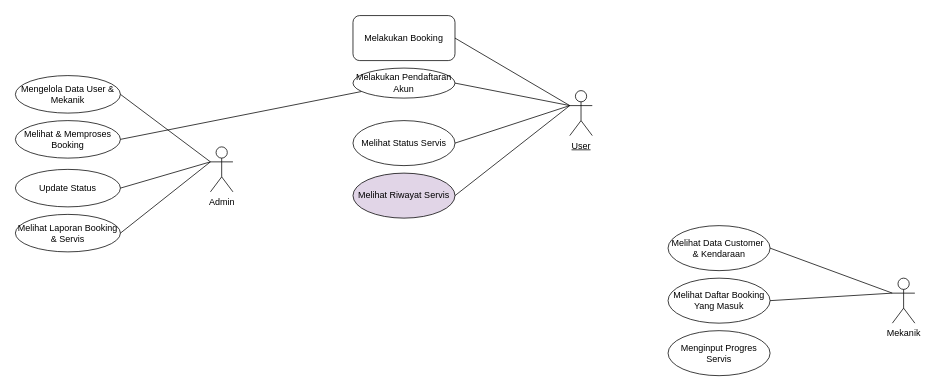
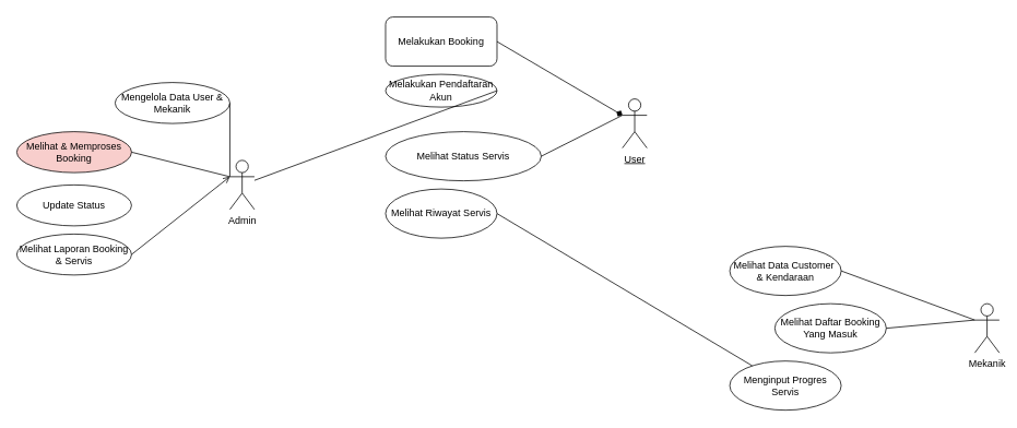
  <mxCell id="0" />
  <mxCell id="1" parent="0" />
  <mxCell id="2" value="Admin" style="shape=umlActor;verticalLabelPosition=bottom;verticalAlign=top;html=1;outlineConnect=0;" vertex="1" parent="1"><mxGeometry x="280" y="195" width="30" height="60" as="geometry" /></mxCell>
- <mxCell id="3" value="Mengelola Data User &amp;amp; Mekanik" style="ellipse;whiteSpace=wrap;html=1;" vertex="1" parent="1"><mxGeometry x="20" y="100" width="140" height="50" as="geometry" /></mxCell>
+ <mxCell id="3" value="Mengelola Data User &amp;amp; Mekanik" style="ellipse;whiteSpace=wrap;html=1;" vertex="1" parent="1"><mxGeometry x="140" y="100" width="140" height="50" as="geometry" /></mxCell>
  <mxCell id="4" value="" style="endArrow=none;html=1;rounded=0;entryX=0;entryY=0.333;entryDx=0;entryDy=0;entryPerimeter=0;exitX=1;exitY=0.5;exitDx=0;exitDy=0;" edge="1" parent="1" source="3" target="2"><mxGeometry width="50" height="50" relative="1" as="geometry"><mxPoint x="160" y="225" as="sourcePoint" /><mxPoint x="210" y="175" as="targetPoint" /></mxGeometry></mxCell>
- <mxCell id="5" value="Melihat &amp;amp; Memproses Booking" style="ellipse;whiteSpace=wrap;html=1;" vertex="1" parent="1"><mxGeometry x="20" y="160" width="140" height="50" as="geometry" /></mxCell>
- <mxCell id="6" value="" style="endArrow=none;html=1;rounded=0;exitX=1;exitY=0.5;exitDx=0;exitDy=0;" edge="1" parent="1" source="5" target="14"><mxGeometry width="50" height="50" relative="1" as="geometry"><mxPoint x="180" y="199.71" as="sourcePoint" /><mxPoint x="290" y="199.71" as="targetPoint" /></mxGeometry></mxCell>
+ <mxCell id="5" value="Melihat &amp;amp; Memproses Booking" style="ellipse;whiteSpace=wrap;html=1;fillColor=#f8cecc;" vertex="1" parent="1"><mxGeometry x="20" y="160" width="140" height="50" as="geometry" /></mxCell>
+ <mxCell id="6" value="" style="endArrow=none;html=1;rounded=0;entryX=0;entryY=0.333;entryDx=0;entryDy=0;entryPerimeter=0;exitX=1;exitY=0.5;exitDx=0;exitDy=0;" edge="1" parent="1" source="5" target="2"><mxGeometry width="50" height="50" relative="1" as="geometry"><mxPoint x="180" y="199.71" as="sourcePoint" /><mxPoint x="290" y="199.71" as="targetPoint" /></mxGeometry></mxCell>
  <mxCell id="7" value="Update Status" style="ellipse;whiteSpace=wrap;html=1;" vertex="1" parent="1"><mxGeometry x="20" y="225" width="140" height="50" as="geometry" /></mxCell>
- <mxCell id="8" value="" style="endArrow=none;html=1;rounded=0;entryX=0;entryY=0.333;entryDx=0;entryDy=0;entryPerimeter=0;exitX=1;exitY=0.5;exitDx=0;exitDy=0;" edge="1" parent="1" source="7" target="2"><mxGeometry width="50" height="50" relative="1" as="geometry"><mxPoint x="180" y="225" as="sourcePoint" /><mxPoint x="290" y="165" as="targetPoint" /></mxGeometry></mxCell>
  <mxCell id="9" value="Melihat Laporan Booking &amp;amp; Servis" style="ellipse;whiteSpace=wrap;html=1;" vertex="1" parent="1"><mxGeometry x="20" y="285" width="140" height="50" as="geometry" /></mxCell>
- <mxCell id="10" value="" style="endArrow=none;html=1;rounded=0;exitX=1;exitY=0.5;exitDx=0;exitDy=0;entryX=0;entryY=0.333;entryDx=0;entryDy=0;entryPerimeter=0;" edge="1" parent="1" source="9" target="2"><mxGeometry width="50" height="50" relative="1" as="geometry"><mxPoint x="180" y="350" as="sourcePoint" /><mxPoint x="270" y="125" as="targetPoint" /></mxGeometry></mxCell>
+ <mxCell id="10" value="" style="endArrow=open;html=1;rounded=0;exitX=1;exitY=0.5;exitDx=0;exitDy=0;entryX=0;entryY=0.333;entryDx=0;entryDy=0;entryPerimeter=0;" edge="1" parent="1" source="9" target="2"><mxGeometry width="50" height="50" relative="1" as="geometry"><mxPoint x="180" y="350" as="sourcePoint" /><mxPoint x="270" y="125" as="targetPoint" /></mxGeometry></mxCell>
  <mxCell id="11" value="&lt;u&gt;User&lt;/u&gt;" style="shape=umlActor;verticalLabelPosition=bottom;verticalAlign=top;html=1;outlineConnect=0;" vertex="1" parent="1"><mxGeometry x="759" y="120" width="30" height="60" as="geometry" /></mxCell>
  <mxCell id="12" value="Melakukan Booking" style="whiteSpace=wrap;html=1;rounded=1;" vertex="1" parent="1"><mxGeometry x="470" y="20" width="136" height="60" as="geometry" /></mxCell>
- <mxCell id="13" value="" style="endArrow=none;html=1;rounded=0;entryX=0;entryY=0.333;entryDx=0;entryDy=0;entryPerimeter=0;exitX=1;exitY=0.5;exitDx=0;exitDy=0;" edge="1" parent="1" source="12" target="11"><mxGeometry width="50" height="50" relative="1" as="geometry"><mxPoint x="689" y="180" as="sourcePoint" /><mxPoint x="739" y="130" as="targetPoint" /></mxGeometry></mxCell>
+ <mxCell id="13" value="" style="endArrow=diamond;html=1;rounded=0;entryX=0;entryY=0.333;entryDx=0;entryDy=0;entryPerimeter=0;exitX=1;exitY=0.5;exitDx=0;exitDy=0;" edge="1" parent="1" source="12" target="11"><mxGeometry width="50" height="50" relative="1" as="geometry"><mxPoint x="689" y="180" as="sourcePoint" /><mxPoint x="739" y="130" as="targetPoint" /></mxGeometry></mxCell>
  <mxCell id="14" value="Melakukan Pendaftaran Akun" style="ellipse;whiteSpace=wrap;html=1;" vertex="1" parent="1"><mxGeometry x="470" y="90" width="136" height="40" as="geometry" /></mxCell>
- <mxCell id="15" value="" style="endArrow=none;html=1;rounded=0;entryX=0;entryY=0.333;entryDx=0;entryDy=0;entryPerimeter=0;exitX=1;exitY=0.5;exitDx=0;exitDy=0;" edge="1" parent="1" source="14" target="11"><mxGeometry width="50" height="50" relative="1" as="geometry"><mxPoint x="629" y="89.67" as="sourcePoint" /><mxPoint x="782" y="89.67" as="targetPoint" /></mxGeometry></mxCell>
- <mxCell id="16" value="Melihat Status Servis" style="ellipse;whiteSpace=wrap;html=1;" vertex="1" parent="1"><mxGeometry x="470" y="160" width="136" height="60" as="geometry" /></mxCell>
+ <mxCell id="15" value="" style="endArrow=none;html=1;rounded=0;exitX=1;exitY=0.5;exitDx=0;exitDy=0;" edge="1" parent="1" source="14" target="2"><mxGeometry width="50" height="50" relative="1" as="geometry"><mxPoint x="629" y="89.67" as="sourcePoint" /><mxPoint x="782" y="89.67" as="targetPoint" /></mxGeometry></mxCell>
+ <mxCell id="16" value="Melihat Status Servis" style="ellipse;whiteSpace=wrap;html=1;" vertex="1" parent="1"><mxGeometry x="470" y="160" width="190" height="60" as="geometry" /></mxCell>
  <mxCell id="17" value="" style="endArrow=none;html=1;rounded=0;entryX=0;entryY=0.333;entryDx=0;entryDy=0;entryPerimeter=0;exitX=1;exitY=0.5;exitDx=0;exitDy=0;" edge="1" parent="1" source="16" target="11"><mxGeometry width="50" height="50" relative="1" as="geometry"><mxPoint x="609" y="180" as="sourcePoint" /><mxPoint x="762" y="110" as="targetPoint" /></mxGeometry></mxCell>
- <mxCell id="18" value="Melihat Riwayat Servis" style="ellipse;whiteSpace=wrap;html=1;fillColor=#e1d5e7;" vertex="1" parent="1"><mxGeometry x="470" y="230" width="136" height="60" as="geometry" /></mxCell>
- <mxCell id="19" value="" style="endArrow=none;html=1;rounded=0;exitX=1;exitY=0.5;exitDx=0;exitDy=0;entryX=0;entryY=0.333;entryDx=0;entryDy=0;entryPerimeter=0;" edge="1" parent="1" source="18" target="11"><mxGeometry width="50" height="50" relative="1" as="geometry"><mxPoint x="619" y="310" as="sourcePoint" /><mxPoint x="759" y="50" as="targetPoint" /></mxGeometry></mxCell>
+ <mxCell id="18" value="Melihat Riwayat Servis" style="ellipse;whiteSpace=wrap;html=1;" vertex="1" parent="1"><mxGeometry x="470" y="230" width="136" height="60" as="geometry" /></mxCell>
+ <mxCell id="19" value="" style="endArrow=none;html=1;rounded=0;exitX=1;exitY=0.5;exitDx=0;exitDy=0;" edge="1" parent="1" source="18" target="25"><mxGeometry width="50" height="50" relative="1" as="geometry"><mxPoint x="619" y="310" as="sourcePoint" /><mxPoint x="759" y="50" as="targetPoint" /></mxGeometry></mxCell>
  <mxCell id="20" value="Mekanik" style="shape=umlActor;verticalLabelPosition=bottom;verticalAlign=top;html=1;outlineConnect=0;" vertex="1" parent="1"><mxGeometry x="1189" y="370" width="30" height="60" as="geometry" /></mxCell>
  <mxCell id="21" value="Melihat Data Customer&amp;nbsp; &amp;amp;&lt;span style=&quot;background-color: transparent; color: light-dark(rgb(0, 0, 0), rgb(255, 255, 255));&quot;&gt;&amp;nbsp;Kendaraan&lt;/span&gt;" style="ellipse;whiteSpace=wrap;html=1;" vertex="1" parent="1"><mxGeometry x="890" y="300" width="136" height="60" as="geometry" /></mxCell>
  <mxCell id="22" value="" style="endArrow=none;html=1;rounded=0;entryX=0;entryY=0.333;entryDx=0;entryDy=0;entryPerimeter=0;exitX=1;exitY=0.5;exitDx=0;exitDy=0;" edge="1" parent="1" source="21" target="20"><mxGeometry width="50" height="50" relative="1" as="geometry"><mxPoint x="1069" y="400" as="sourcePoint" /><mxPoint x="1119" y="350" as="targetPoint" /></mxGeometry></mxCell>
- <mxCell id="23" value="Melihat Daftar Booking Yang Masuk" style="ellipse;whiteSpace=wrap;html=1;" vertex="1" parent="1"><mxGeometry x="890" y="370" width="136" height="60" as="geometry" /></mxCell>
+ <mxCell id="23" value="Melihat Daftar Booking Yang Masuk" style="ellipse;whiteSpace=wrap;html=1;" vertex="1" parent="1"><mxGeometry x="945" y="370" width="136" height="60" as="geometry" /></mxCell>
  <mxCell id="24" value="" style="endArrow=none;html=1;rounded=0;exitX=1;exitY=0.5;exitDx=0;exitDy=0;entryX=0;entryY=0.333;entryDx=0;entryDy=0;entryPerimeter=0;" edge="1" parent="1" source="23" target="20"><mxGeometry width="50" height="50" relative="1" as="geometry"><mxPoint x="1029" y="330" as="sourcePoint" /><mxPoint x="1182" y="330" as="targetPoint" /></mxGeometry></mxCell>
  <mxCell id="25" value="Menginput Progres Servis" style="ellipse;whiteSpace=wrap;html=1;" vertex="1" parent="1"><mxGeometry x="890" y="440" width="136" height="60" as="geometry" /></mxCell>
